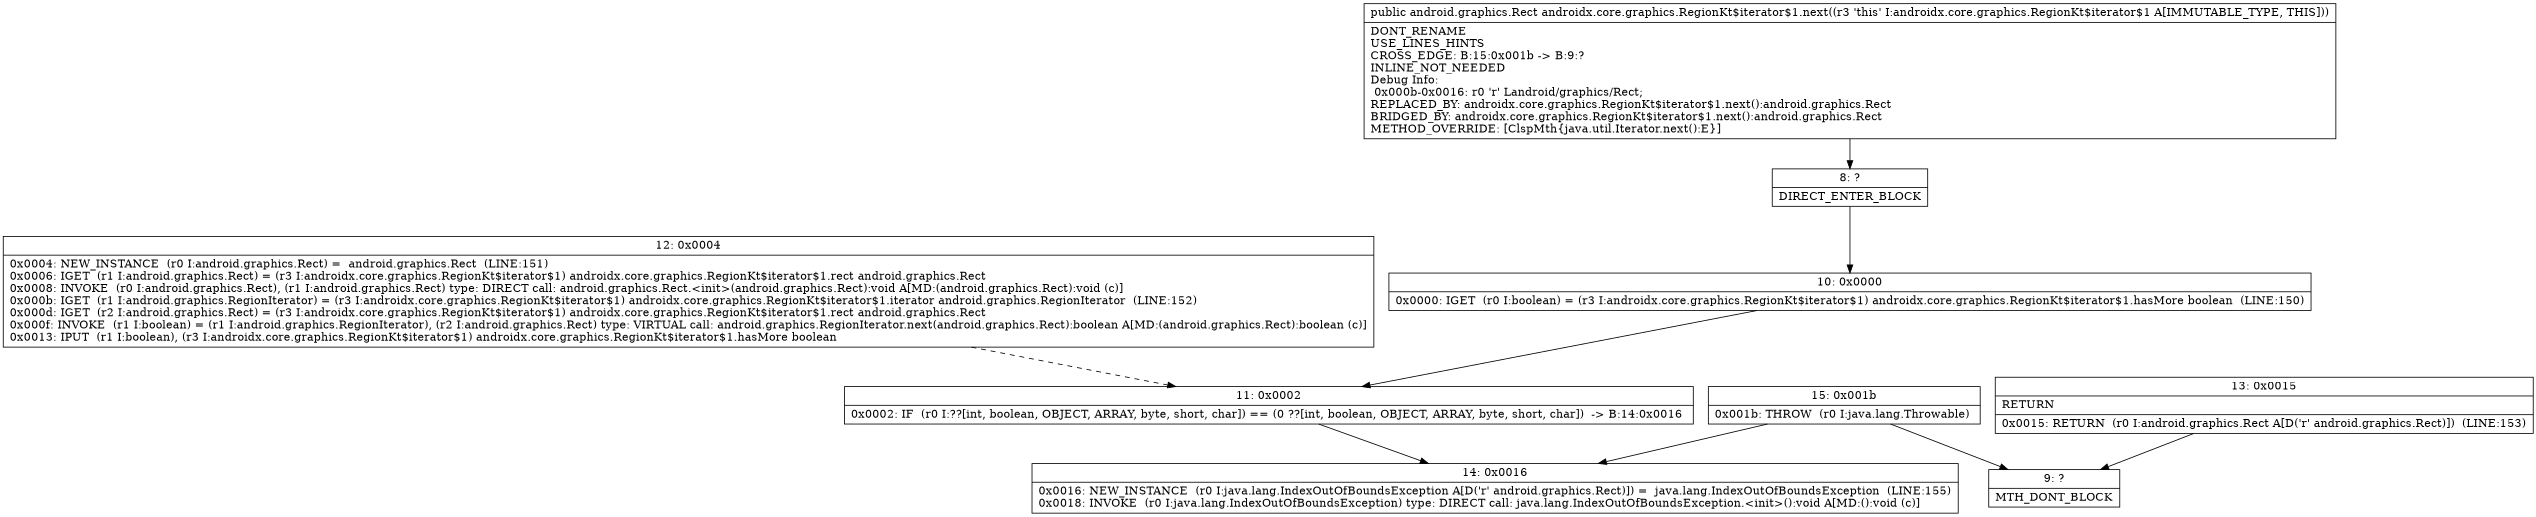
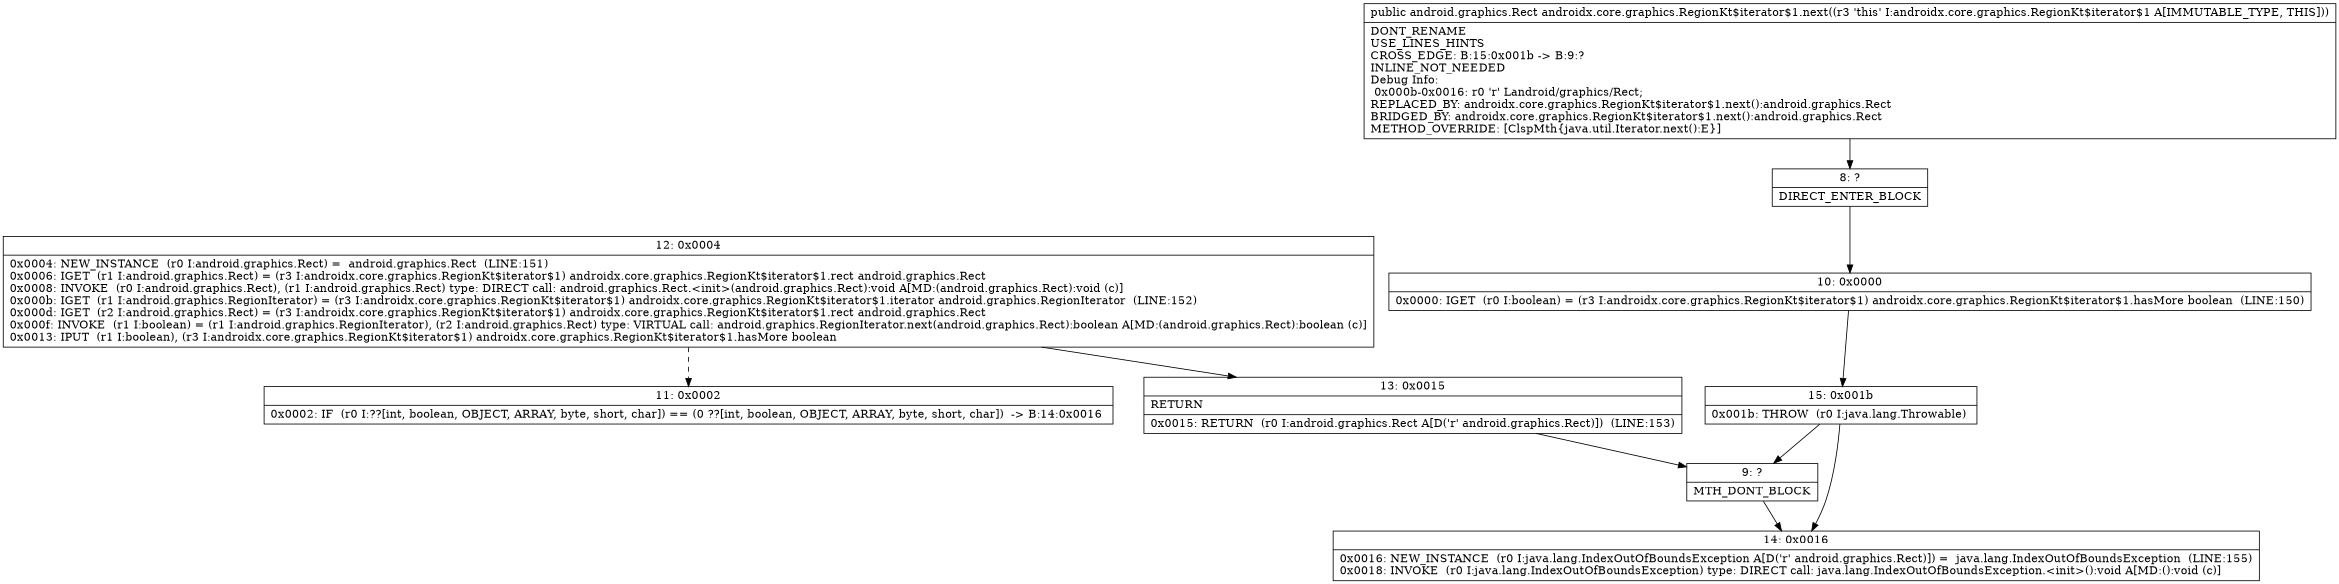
  digraph {
    node [shape=record]
    n1 [label="{8\:\ ?|DIRECT_ENTER_BLOCK\l}"]
    n2 [label="{10\:\ 0x0000|0x0000: IGET  (r0 I:boolean) = (r3 I:androidx.core.graphics.RegionKt$iterator$1) androidx.core.graphics.RegionKt$iterator$1.hasMore boolean  (LINE:150)\l}"]
    n3 [label="{11\:\ 0x0002|0x0002: IF  (r0 I:??[int, boolean, OBJECT, ARRAY, byte, short, char]) == (0 ??[int, boolean, OBJECT, ARRAY, byte, short, char])  \-\> B:14:0x0016 \l}"]
    n4 [label="{14\:\ 0x0016|0x0016: NEW_INSTANCE  (r0 I:java.lang.IndexOutOfBoundsException A[D('r' android.graphics.Rect)]) =  java.lang.IndexOutOfBoundsException  (LINE:155)\l0x0018: INVOKE  (r0 I:java.lang.IndexOutOfBoundsException) type: DIRECT call: java.lang.IndexOutOfBoundsException.\<init\>():void A[MD:():void (c)]\l}"]
    n5 [label="{12\:\ 0x0004|0x0004: NEW_INSTANCE  (r0 I:android.graphics.Rect) =  android.graphics.Rect  (LINE:151)\l0x0006: IGET  (r1 I:android.graphics.Rect) = (r3 I:androidx.core.graphics.RegionKt$iterator$1) androidx.core.graphics.RegionKt$iterator$1.rect android.graphics.Rect \l0x0008: INVOKE  (r0 I:android.graphics.Rect), (r1 I:android.graphics.Rect) type: DIRECT call: android.graphics.Rect.\<init\>(android.graphics.Rect):void A[MD:(android.graphics.Rect):void (c)]\l0x000b: IGET  (r1 I:android.graphics.RegionIterator) = (r3 I:androidx.core.graphics.RegionKt$iterator$1) androidx.core.graphics.RegionKt$iterator$1.iterator android.graphics.RegionIterator  (LINE:152)\l0x000d: IGET  (r2 I:android.graphics.Rect) = (r3 I:androidx.core.graphics.RegionKt$iterator$1) androidx.core.graphics.RegionKt$iterator$1.rect android.graphics.Rect \l0x000f: INVOKE  (r1 I:boolean) = (r1 I:android.graphics.RegionIterator), (r2 I:android.graphics.Rect) type: VIRTUAL call: android.graphics.RegionIterator.next(android.graphics.Rect):boolean A[MD:(android.graphics.Rect):boolean (c)]\l0x0013: IPUT  (r1 I:boolean), (r3 I:androidx.core.graphics.RegionKt$iterator$1) androidx.core.graphics.RegionKt$iterator$1.hasMore boolean \l}"]
    n6 [label="{13\:\ 0x0015|RETURN\l|0x0015: RETURN  (r0 I:android.graphics.Rect A[D('r' android.graphics.Rect)])  (LINE:153)\l}"]
    n7 [label="{9\:\ ?|MTH_DONT_BLOCK\l}"]
    n8 [label="{15\:\ 0x001b|0x001b: THROW  (r0 I:java.lang.Throwable) \l}"]
    n9 [label="{public android.graphics.Rect androidx.core.graphics.RegionKt$iterator$1.next((r3 'this' I:androidx.core.graphics.RegionKt$iterator$1 A[IMMUTABLE_TYPE, THIS]))  | DONT_RENAME\lUSE_LINES_HINTS\lCROSS_EDGE: B:15:0x001b \-\> B:9:?\lINLINE_NOT_NEEDED\lDebug Info:\l  0x000b\-0x0016: r0 'r' Landroid\/graphics\/Rect;\lREPLACED_BY: androidx.core.graphics.RegionKt$iterator$1.next():android.graphics.Rect\lBRIDGED_BY: androidx.core.graphics.RegionKt$iterator$1.next():android.graphics.Rect\lMETHOD_OVERRIDE: [ClspMth\{java.util.Iterator.next():E\}]\l}"]
    n1 -> n2
-   n2 -> n3
-   n3 -> n4
+   n2 -> n8
+   n7 -> n4
    n5 -> n3 [style=dashed]
+   n5 -> n6
    n6 -> n7
    n8 -> n4
    n8 -> n7
    n9 -> n1
  }
